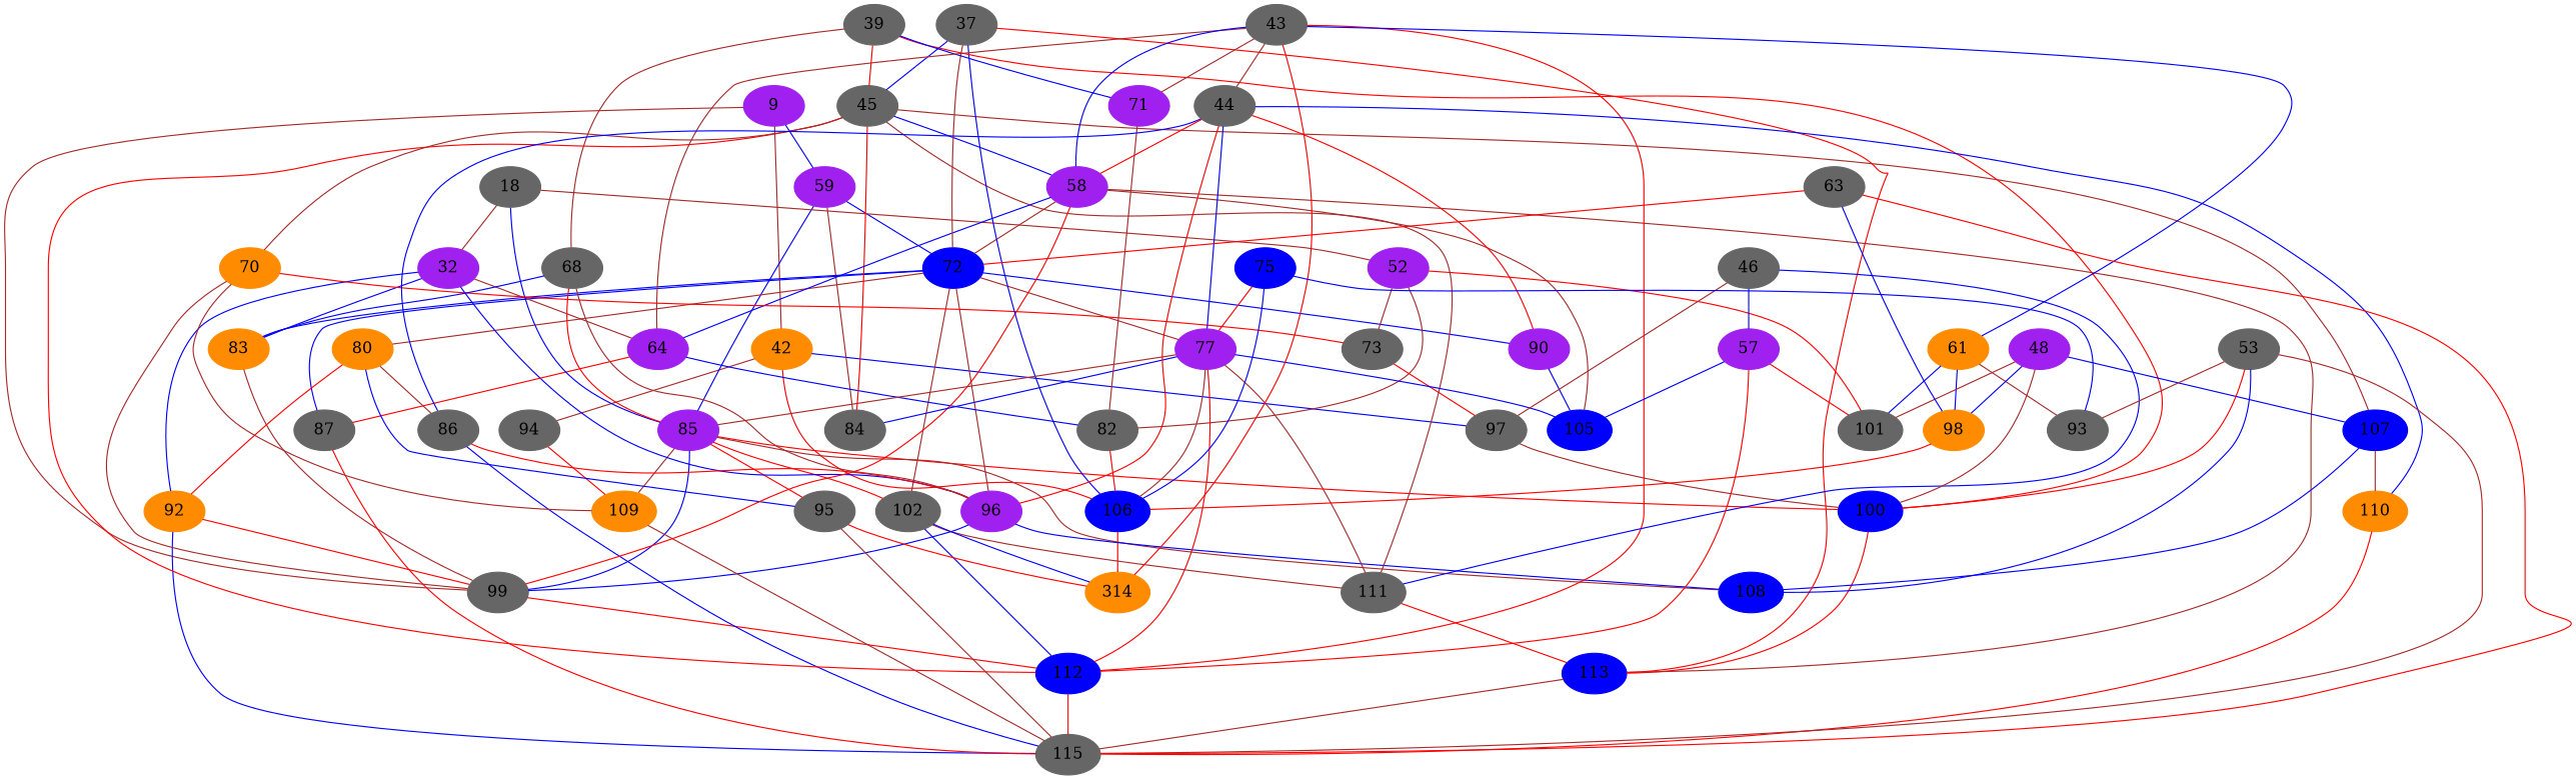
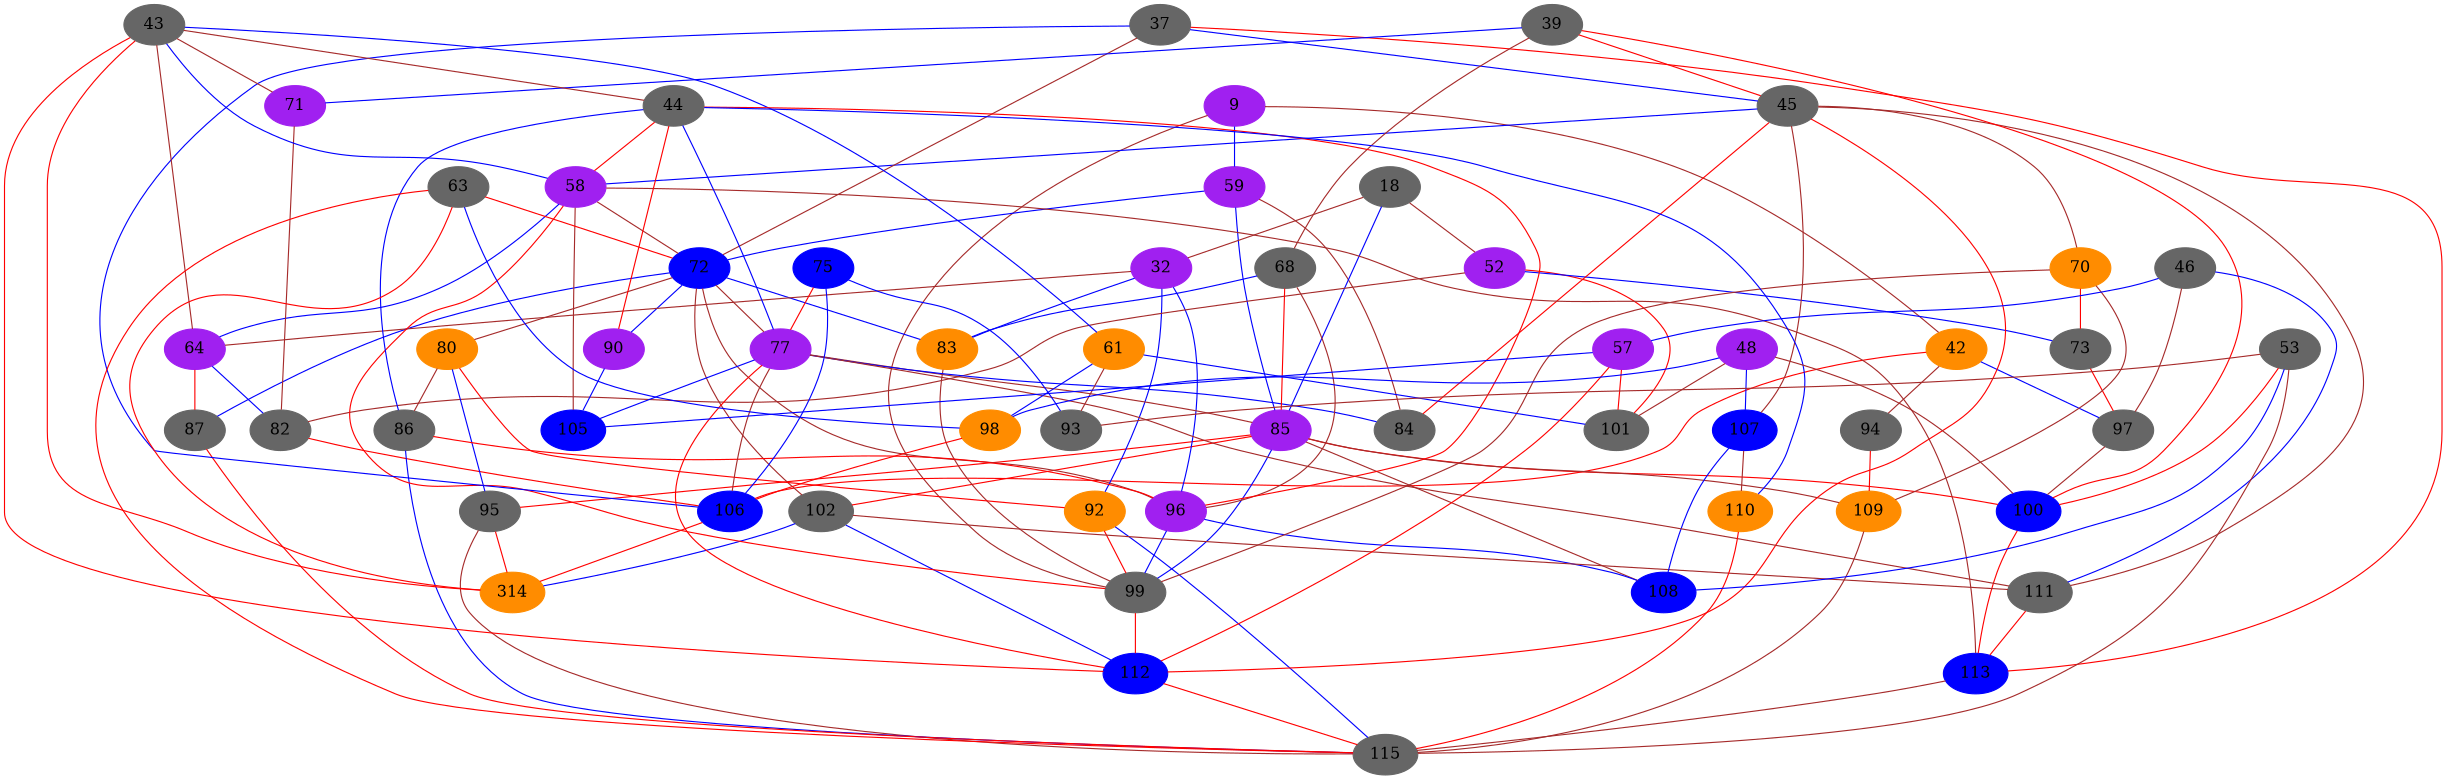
  graph {
    node [color=gray40 style=filled]
    edge [color=blue]
    9 [color=purple]
    42 [color=darkorange]
    59 [color=purple super="+47"]
    99 [super="+74"]
    94
    106 [color=blue super="+10+91"]
    97
    85 [color=purple super="+50+25"]
    72 [color=blue super="+4+20+40+67"]
    84
    112 [color=blue super="+6+103+35"]
    32 [color=purple super="+26"]
    64 [color=purple super="+62"]
    83 [color=darkorange]
    92 [color=darkorange]
    96 [color=purple super="+14+88+76"]
    18
    52 [color=purple]
    101
    73
    82 [super="+60"]
    100 [color=blue super="+54+89"]
    108 [color=blue]
    109 [color=darkorange]
    102 [super="+78"]
    95
    80 [color=darkorange super="+30"]
    86
    87
    115 [super="+104"]
    45 [super="+7+41"]
    58 [color=purple super="+27+55+51"]
    70 [color=darkorange]
    107 [color=blue]
    111 [super="+28"]
    37
    113 [color=blue super="+49"]
    77 [color=purple super="+66+69"]
    90 [color=purple]
    n40 [color=darkorange label=314 super="+81"]
    39
    68
    71 [color=purple]
    43 [super="+34"]
    44 [super="+36+38"]
    61 [color=darkorange]
    110 [color=darkorange]
    105 [color=blue]
    98 [color=darkorange]
    93
    46
    57 [color=purple]
    48 [color=purple]
    53
    63
    75 [color=blue super="+33"]
    9 -- 42 [color=brown]
    9 -- 59 [weight=2]
    9 -- 99 [color=brown]
    42 -- 94 [color=brown]
    42 -- 106 [color=red]
    42 -- 97
    59 -- 85
    59 -- 72
    59 -- 84 [color=brown weight=2]
    99 -- 112 [color=red weight=2]
    94 -- 109 [color=red]
    106 -- n40 [color=red]
    97 -- 100 [color=brown]
    85 -- 99 [weight=2]
    85 -- 100 [color=red weight=2]
    85 -- 108 [color=brown]
    85 -- 109 [color=brown]
    85 -- 102 [color=red]
    85 -- 95 [color=red]
    72 -- 83
    72 -- 96 [color=brown weight=3]
    72 -- 102 [color=brown]
    72 -- 80 [color=brown weight=2]
    72 -- 87
    72 -- 77 [color=brown weight=3]
    72 -- 90 [weight=2]
    112 -- 115 [color=red weight=2]
    32 -- 64 [color=brown]
    32 -- 83
    32 -- 92
    32 -- 96 [weight=2]
    64 -- 82
    64 -- 87 [color=red weight=2]
    83 -- 99 [color=brown]
    92 -- 99 [color=red]
    92 -- 115
    96 -- 99
    96 -- 108
    18 -- 85 [weight=2]
    18 -- 32 [color=brown]
    18 -- 52 [color=brown]
    52 -- 101 [color=red]
-   52 -- 73 [color=brown]
+   52 -- 73
    52 -- 82 [color=brown]
    73 -- 97 [color=red]
    82 -- 106 [color=red weight=2]
    100 -- 113 [color=red weight=2]
    109 -- 115 [color=brown]
    102 -- 112
    102 -- 111 [color=brown weight=2]
    102 -- n40
    95 -- 115 [color=brown]
    95 -- n40 [color=red]
    80 -- 92 [color=red]
    80 -- 95
    80 -- 86 [color=brown]
    86 -- 96 [color=red]
    86 -- 115
    87 -- 115 [color=red]
    45 -- 84 [color=red]
    45 -- 112 [color=red]
    45 -- 58
    45 -- 70 [color=brown]
    45 -- 107 [color=brown]
    45 -- 111 [color=brown]
    58 -- 99 [color=red]
    58 -- 72 [color=brown weight=2]
    58 -- 64
    58 -- 113 [color=brown]
    58 -- 105 [color=brown]
    70 -- 99 [color=brown]
    70 -- 73 [color=red]
    70 -- 109 [color=brown]
    107 -- 108
    107 -- 110 [color=brown]
    111 -- 113 [color=red weight=2]
    37 -- 106
    37 -- 72 [color=brown]
    37 -- 45
    37 -- 113 [color=red]
    113 -- 115 [color=brown weight=2]
    77 -- 106 [color=brown]
    77 -- 85 [color=brown weight=2]
    77 -- 84
    77 -- 112 [color=red]
    77 -- 111 [color=brown weight=2]
    77 -- 105
    90 -- 105
    39 -- 100 [color=red]
    39 -- 45 [color=red]
    39 -- 68 [color=brown]
    39 -- 71
    68 -- 85 [color=red]
    68 -- 83
    68 -- 96 [color=brown]
    71 -- 82 [color=brown weight=2]
    43 -- 112 [color=red weight=2]
    43 -- 64 [color=brown]
    43 -- 58 [weight=2]
    43 -- n40 [color=red weight=2]
    43 -- 71 [color=brown]
    43 -- 44 [color=brown]
    43 -- 61
    44 -- 96 [color=red]
    44 -- 86
    44 -- 58 [color=red]
    44 -- 77 [weight=2]
    44 -- 90 [color=red]
    44 -- 110
    61 -- 101
    61 -- 98
    61 -- 93 [color=brown]
    110 -- 115 [color=red]
    98 -- 106 [color=red]
    46 -- 97 [color=brown]
    46 -- 111
    46 -- 57
    57 -- 112 [color=red]
    57 -- 101 [color=red]
    57 -- 105
    48 -- 101 [color=brown]
    48 -- 100 [color=brown]
    48 -- 107
    48 -- 98
    53 -- 100 [color=red]
    53 -- 108
    53 -- 115 [color=brown]
    53 -- 93 [color=brown]
    63 -- 72 [color=red]
    63 -- 115 [color=red]
+   63 -- n40 [color=red]
    63 -- 98
    75 -- 106
    75 -- 77 [color=red weight=3]
    75 -- 93 [weight=2]
  }
